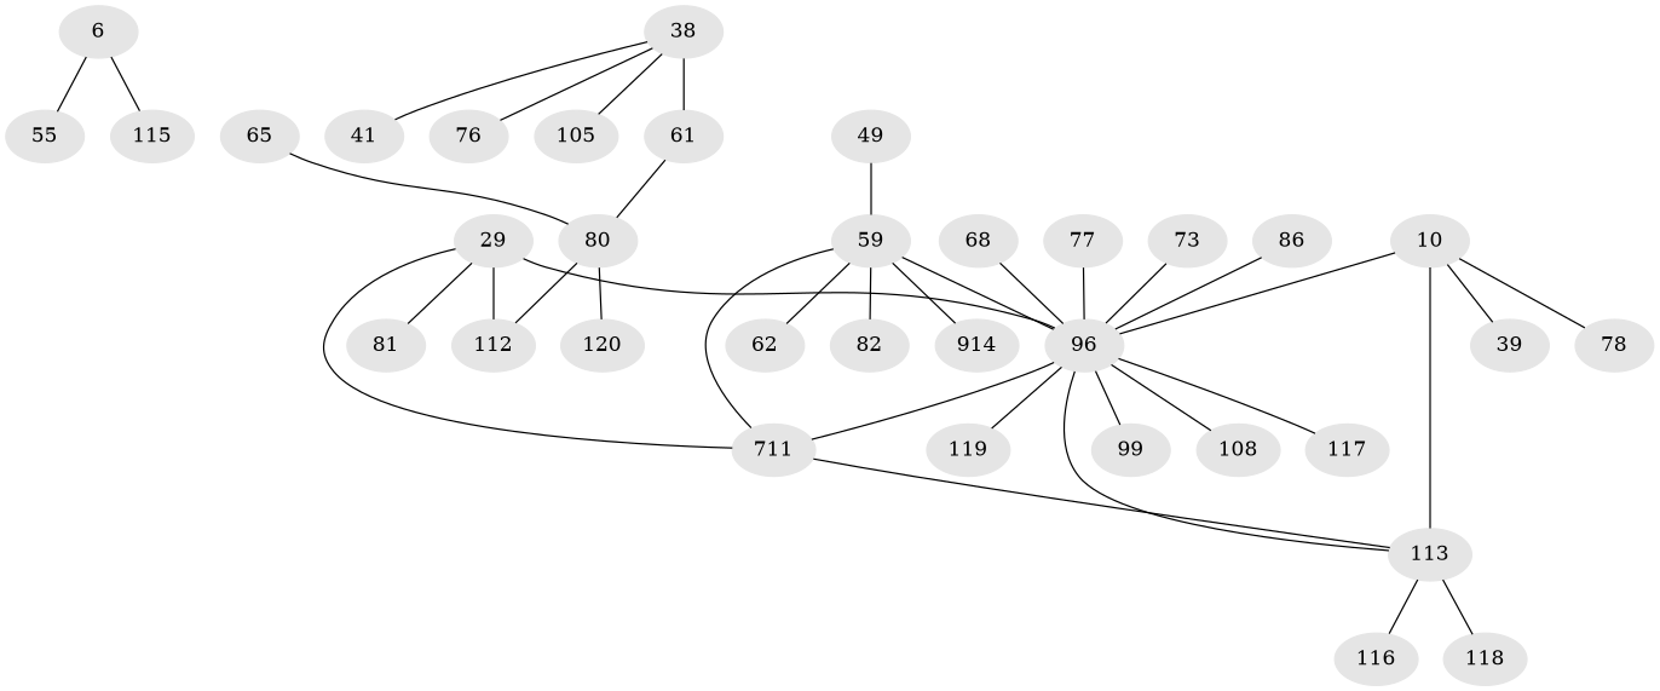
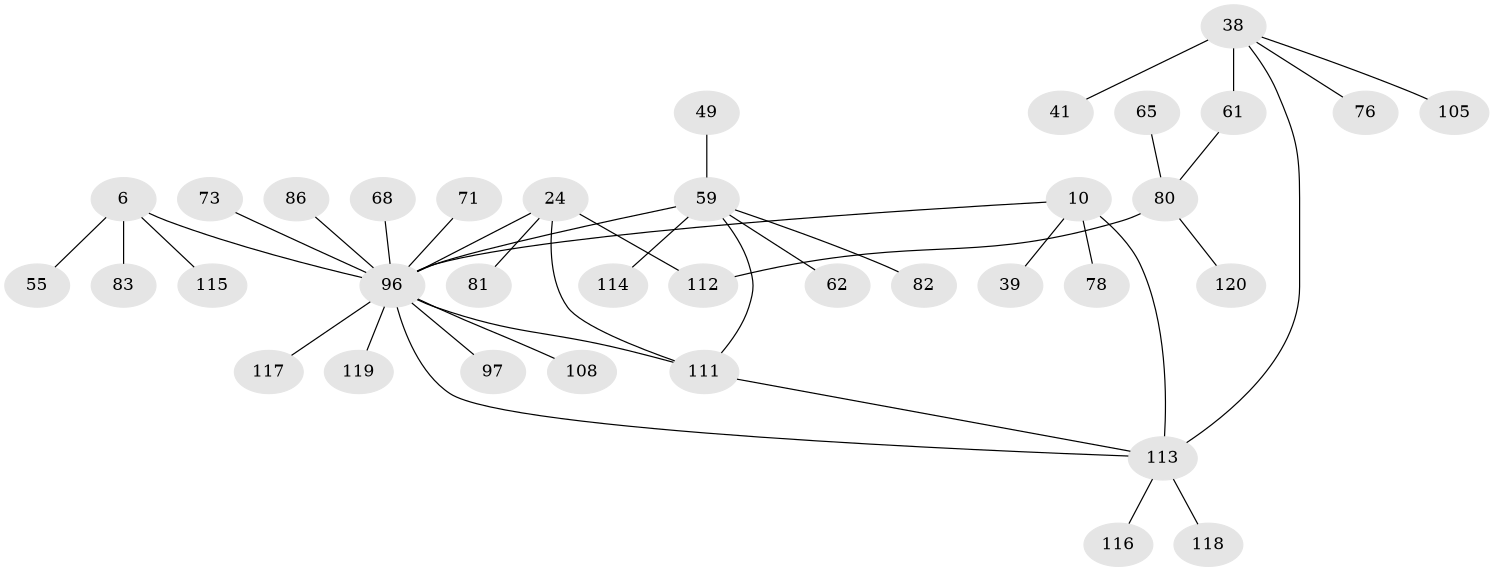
  graph {
    node [color=gray90 style=filled]
    6 [super="+2"]
    55
+   83
    96 [super="+74+5+56+58+4+30+34+40+54+65+66"]
    115
    113 [super="+110"]
-   111 [super="+47+107" label=711]
-   97 [super="+50+92" label=99]
+   111 [super="+47+107"]
+   97 [super="+50+92"]
    108
    117 [super="+79"]
    119
    10 [super="+9"]
    39
    78
    116
    118
-   29 [super="+26"]
+   29 [super="+26" label=24]
    81
    112 [super="+91"]
    80 [super="+21"]
    120
    n22 [label=65]
    38 [super="+17"]
    41
    76
    105
    61
    59 [super="+18+31+32+42+48"]
    62
    82
-   114 [label=914]
+   114
    49
    68
-   71 [label=77]
+   71
    73 [super="+37"]
    86 [super="+45+69"]
    6 -- 55
+   6 -- 83
+   6 -- 96 [weight=8]
    6 -- 115
    96 -- 113 [weight=4]
    96 -- 111 [weight=2]
    96 -- 97
    96 -- 108
    96 -- 117
    96 -- 119
    113 -- 116
    113 -- 118
    111 -- 113
    10 -- 96
    10 -- 113 [weight=8]
    10 -- 39
    10 -- 78
    29 -- 96 [weight=9]
    29 -- 111
    29 -- 81
    29 -- 112
    80 -- 112 [weight=8]
    80 -- 120
    n22 -- 80
+   38 -- 113
    38 -- 41
    38 -- 76
    38 -- 105
    38 -- 61 [weight=9]
    61 -- 80
    59 -- 96 [weight=3]
    59 -- 111 [weight=2]
    59 -- 62
    59 -- 82
    59 -- 114
    49 -- 59
    68 -- 96
    71 -- 96
    73 -- 96
    86 -- 96
  }
